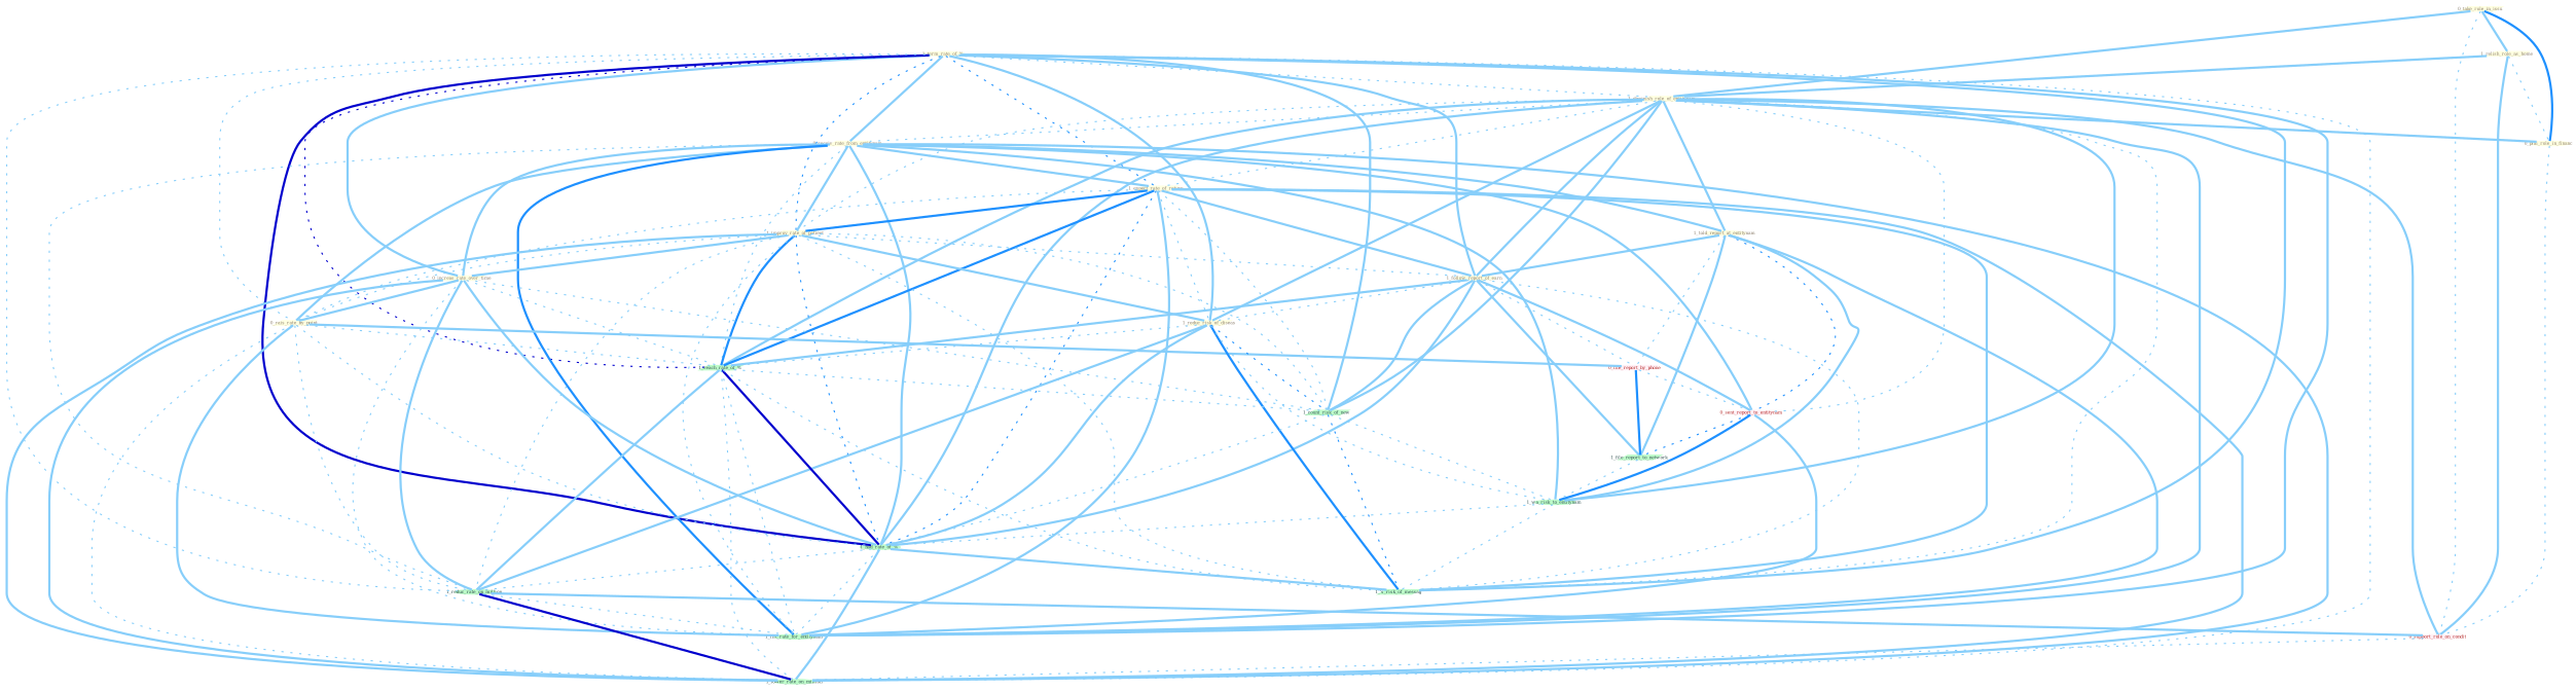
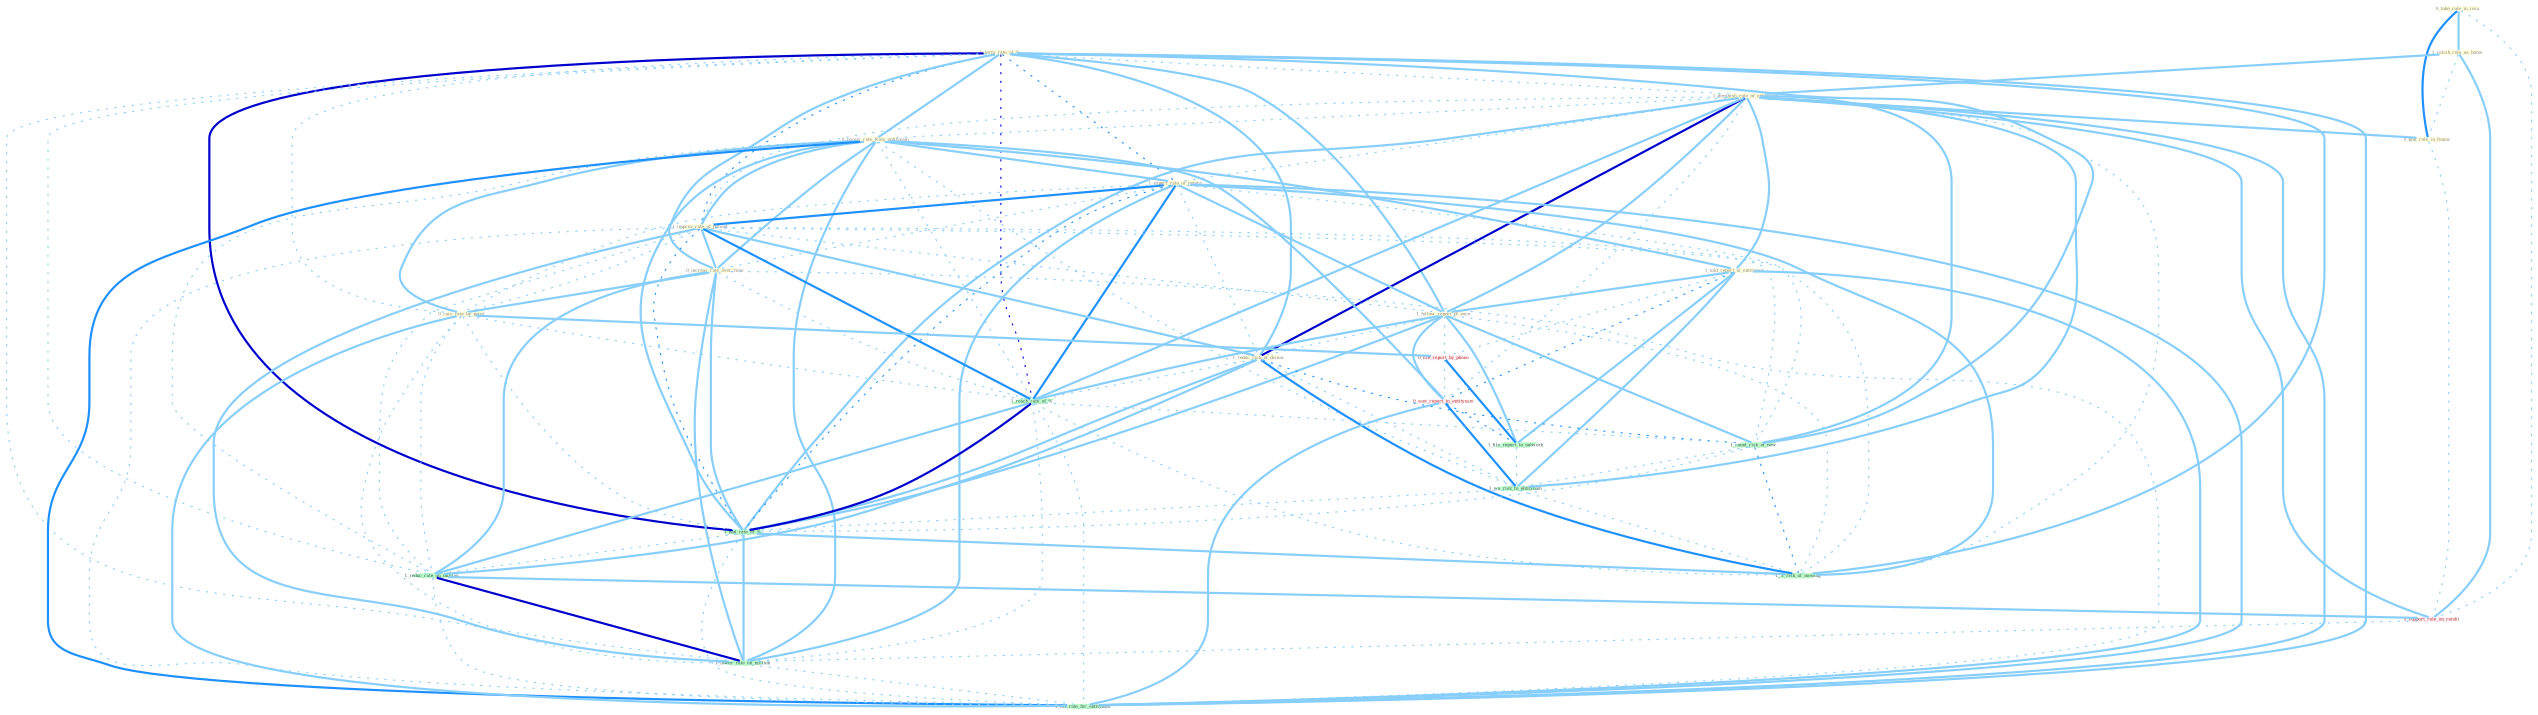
  graph {
    node [color="#ffffe0" fixedsize=true fontcolor="#8b7d6b" fontsize=4 shape=parallelogram style=filled]
    edge [color="#87cefa" style=bold w=1]
    "0_take_role_in_issu " [height=.06 width=.5]
    "1_term_rate_of_% " [height=.06 shape=ellipse width=.5]
    "1_relish_role_as_home " [height=.06 width=.5]
    "1_diminish_role_of_entitynam " [height=.06 width=.5]
    "0_receiv_rate_from_entitynam " [height=.06 width=.5]
    "1_expect_rate_of_return " [height=.06 width=.5]
    "1_told_report_at_entitynam " [height=.06 shape=ellipse width=.5]
    "0_plai_role_in_financ " [height=.06 shape=ellipse width=.5]
    "1_improv_rate_of_patient " [height=.06 width=.5]
    "0_increas_rate_over_time " [height=.06 width=.5]
    "0_rais_rate_by_point " [height=.06 width=.5]
    "1_follow_report_of_earn " [height=.06 shape=ellipse width=.5]
    "1_reduc_risk_of_diseas " [height=.06 width=.5]
    "0_file_report_by_phone " [color="#fff0f5" fontcolor="#b22222" height=.06 width=.5]
    "0_sent_report_to_entitynam " [color="#fff0f5" fontcolor="#b22222" height=.06 shape=ellipse width=.5]
    "0_support_role_on_condit " [color="#fff0f5" fontcolor="#b22222" height=.06 shape=ellipse width=.5]
    "1_reach_rate_of_% " [color="#BDFCC9" fontcolor="#2f4f4f" height=.06 width=.5]
    "1_count_risk_of_new " [color="#BDFCC9" fontcolor="#2f4f4f" height=.06 width=.5]
    "1_had_rate_of_% " [color="#BDFCC9" fontcolor="#2f4f4f" height=.06 shape=ellipse width=.5]
    "1_reduc_rate_on_million " [color="#BDFCC9" fontcolor="#2f4f4f" height=.06 shape=ellipse width=.5]
    "1_'s_risk_of_messag " [color="#BDFCC9" fontcolor="#2f4f4f" height=.06 width=.5]
    "1_lower_rate_on_million " [color="#BDFCC9" fontcolor="#2f4f4f" height=.06 shape=ellipse width=.5]
    "1_lift_rate_for_entitynam " [color="#BDFCC9" fontcolor="#2f4f4f" height=.06 shape=ellipse width=.5]
    "1_wa_risk_to_entitynam " [color="#BDFCC9" fontcolor="#2f4f4f" height=.06 shape=ellipse width=.5]
    "1_file_report_to_network " [color="#BDFCC9" fontcolor="#2f4f4f" height=.06 width=.5]
    subgraph sub_1 {
      "0_take_role_in_issu "
      "1_term_rate_of_% "
      "1_relish_role_as_home "
      "1_diminish_role_of_entitynam "
      "0_receiv_rate_from_entitynam "
      "1_expect_rate_of_return "
      "1_told_report_at_entitynam "
      "0_plai_role_in_financ "
      "1_improv_rate_of_patient "
      "0_increas_rate_over_time "
      "0_rais_rate_by_point "
      "1_follow_report_of_earn "
      "1_reduc_risk_of_diseas "
    }
    subgraph sub_2 {
      "0_file_report_by_phone "
      "0_sent_report_to_entitynam "
      "0_support_role_on_condit "
    }
    "0_take_role_in_issu " -- "1_relish_role_as_home "
-   "0_take_role_in_issu " -- "1_diminish_role_of_entitynam "
    "0_take_role_in_issu " -- "0_plai_role_in_financ " [color="#1e90ff" w=2]
    "0_take_role_in_issu " -- "0_support_role_on_condit " [style=dotted]
    "1_term_rate_of_% " -- "1_diminish_role_of_entitynam " [style=dotted]
    "1_term_rate_of_% " -- "0_receiv_rate_from_entitynam "
    "1_term_rate_of_% " -- "1_expect_rate_of_return " [color="#1e90ff" style=dotted w=2]
    "1_term_rate_of_% " -- "1_improv_rate_of_patient " [color="#1e90ff" style=dotted w=2]
    "1_term_rate_of_% " -- "0_increas_rate_over_time "
    "1_term_rate_of_% " -- "0_rais_rate_by_point " [style=dotted]
    "1_term_rate_of_% " -- "1_follow_report_of_earn "
    "1_term_rate_of_% " -- "1_reduc_risk_of_diseas "
    "1_term_rate_of_% " -- "1_reach_rate_of_% " [color="#0000cd" style=dotted w=3]
    "1_term_rate_of_% " -- "1_count_risk_of_new "
    "1_term_rate_of_% " -- "1_had_rate_of_% " [color="#0000cd" w=3]
    "1_term_rate_of_% " -- "1_reduc_rate_on_million " [style=dotted]
    "1_term_rate_of_% " -- "1_'s_risk_of_messag "
    "1_term_rate_of_% " -- "1_lower_rate_on_million " [style=dotted]
    "1_term_rate_of_% " -- "1_lift_rate_for_entitynam "
    "1_relish_role_as_home " -- "1_diminish_role_of_entitynam "
    "1_relish_role_as_home " -- "0_plai_role_in_financ " [style=dotted]
    "1_relish_role_as_home " -- "0_support_role_on_condit "
    "1_diminish_role_of_entitynam " -- "0_receiv_rate_from_entitynam " [style=dotted]
    "1_diminish_role_of_entitynam " -- "1_expect_rate_of_return " [style=dotted]
    "1_diminish_role_of_entitynam " -- "1_told_report_at_entitynam "
    "1_diminish_role_of_entitynam " -- "0_plai_role_in_financ "
    "1_diminish_role_of_entitynam " -- "1_improv_rate_of_patient " [style=dotted]
    "1_diminish_role_of_entitynam " -- "1_follow_report_of_earn "
-   "1_diminish_role_of_entitynam " -- "1_reduc_risk_of_diseas "
+   "1_diminish_role_of_entitynam " -- "1_reduc_risk_of_diseas " [color="#0000cd"]
    "1_diminish_role_of_entitynam " -- "0_sent_report_to_entitynam " [style=dotted]
    "1_diminish_role_of_entitynam " -- "0_support_role_on_condit "
    "1_diminish_role_of_entitynam " -- "1_reach_rate_of_% "
    "1_diminish_role_of_entitynam " -- "1_count_risk_of_new "
    "1_diminish_role_of_entitynam " -- "1_had_rate_of_% "
    "1_diminish_role_of_entitynam " -- "1_'s_risk_of_messag " [style=dotted]
    "1_diminish_role_of_entitynam " -- "1_lift_rate_for_entitynam "
    "1_diminish_role_of_entitynam " -- "1_wa_risk_to_entitynam "
    "0_receiv_rate_from_entitynam " -- "1_expect_rate_of_return "
    "0_receiv_rate_from_entitynam " -- "1_told_report_at_entitynam "
    "0_receiv_rate_from_entitynam " -- "1_improv_rate_of_patient "
    "0_receiv_rate_from_entitynam " -- "0_increas_rate_over_time "
    "0_receiv_rate_from_entitynam " -- "0_rais_rate_by_point "
    "0_receiv_rate_from_entitynam " -- "0_sent_report_to_entitynam "
    "0_receiv_rate_from_entitynam " -- "1_reach_rate_of_% " [style=dotted]
    "0_receiv_rate_from_entitynam " -- "1_had_rate_of_% "
    "0_receiv_rate_from_entitynam " -- "1_reduc_rate_on_million " [style=dotted]
    "0_receiv_rate_from_entitynam " -- "1_lower_rate_on_million "
    "0_receiv_rate_from_entitynam " -- "1_lift_rate_for_entitynam " [color="#1e90ff" w=2]
-   "0_receiv_rate_from_entitynam " -- "1_wa_risk_to_entitynam "
+   "0_receiv_rate_from_entitynam " -- "1_wa_risk_to_entitynam " [style=dotted]
    "1_expect_rate_of_return " -- "1_improv_rate_of_patient " [color="#1e90ff" w=2]
-   "1_count_risk_of_new " -- "0_increas_rate_over_time " [style=dotted]
+   "1_expect_rate_of_return " -- "0_increas_rate_over_time " [style=dotted]
    "1_expect_rate_of_return " -- "0_rais_rate_by_point " [style=dotted]
    "1_expect_rate_of_return " -- "1_follow_report_of_earn "
    "1_expect_rate_of_return " -- "1_reduc_risk_of_diseas " [style=dotted]
    "1_expect_rate_of_return " -- "1_reach_rate_of_% " [color="#1e90ff" w=2]
    "1_expect_rate_of_return " -- "1_count_risk_of_new " [style=dotted]
    "1_expect_rate_of_return " -- "1_had_rate_of_% " [color="#1e90ff" style=dotted w=2]
    "1_expect_rate_of_return " -- "1_'s_risk_of_messag "
    "1_expect_rate_of_return " -- "1_lower_rate_on_million "
    "1_expect_rate_of_return " -- "1_lift_rate_for_entitynam "
    "1_told_report_at_entitynam " -- "1_follow_report_of_earn "
    "1_told_report_at_entitynam " -- "0_file_report_by_phone " [style=dotted]
    "1_told_report_at_entitynam " -- "0_sent_report_to_entitynam " [color="#1e90ff" style=dotted w=2]
    "1_told_report_at_entitynam " -- "1_lift_rate_for_entitynam "
    "1_told_report_at_entitynam " -- "1_wa_risk_to_entitynam "
    "1_told_report_at_entitynam " -- "1_file_report_to_network "
    "0_plai_role_in_financ " -- "0_support_role_on_condit " [style=dotted]
    "1_improv_rate_of_patient " -- "0_increas_rate_over_time "
    "1_improv_rate_of_patient " -- "0_rais_rate_by_point " [style=dotted]
    "1_improv_rate_of_patient " -- "1_follow_report_of_earn " [style=dotted]
    "1_improv_rate_of_patient " -- "1_reduc_risk_of_diseas "
    "1_improv_rate_of_patient " -- "1_reach_rate_of_% " [color="#1e90ff" w=2]
    "1_improv_rate_of_patient " -- "1_count_risk_of_new " [style=dotted]
    "1_improv_rate_of_patient " -- "1_had_rate_of_% " [color="#1e90ff" style=dotted w=2]
    "1_improv_rate_of_patient " -- "1_reduc_rate_on_million " [style=dotted]
    "1_improv_rate_of_patient " -- "1_'s_risk_of_messag " [style=dotted]
    "1_improv_rate_of_patient " -- "1_lower_rate_on_million "
    "1_improv_rate_of_patient " -- "1_lift_rate_for_entitynam " [style=dotted]
    "0_increas_rate_over_time " -- "0_rais_rate_by_point "
    "0_increas_rate_over_time " -- "1_reach_rate_of_% " [style=dotted]
    "0_increas_rate_over_time " -- "1_had_rate_of_% "
    "0_increas_rate_over_time " -- "1_reduc_rate_on_million "
    "0_increas_rate_over_time " -- "1_lower_rate_on_million "
    "0_increas_rate_over_time " -- "1_lift_rate_for_entitynam " [style=dotted]
    "0_rais_rate_by_point " -- "0_file_report_by_phone "
    "0_rais_rate_by_point " -- "1_reach_rate_of_% " [style=dotted]
    "0_rais_rate_by_point " -- "1_had_rate_of_% " [style=dotted]
    "0_rais_rate_by_point " -- "1_reduc_rate_on_million " [style=dotted]
    "0_rais_rate_by_point " -- "1_lower_rate_on_million " [style=dotted]
    "0_rais_rate_by_point " -- "1_lift_rate_for_entitynam "
    "1_follow_report_of_earn " -- "1_reduc_risk_of_diseas " [style=dotted]
    "1_follow_report_of_earn " -- "0_file_report_by_phone " [style=dotted]
    "1_follow_report_of_earn " -- "0_sent_report_to_entitynam "
    "1_follow_report_of_earn " -- "1_reach_rate_of_% "
    "1_follow_report_of_earn " -- "1_count_risk_of_new "
    "1_follow_report_of_earn " -- "1_had_rate_of_% "
    "1_follow_report_of_earn " -- "1_'s_risk_of_messag " [style=dotted]
    "1_follow_report_of_earn " -- "1_file_report_to_network "
    "1_reduc_risk_of_diseas " -- "1_reach_rate_of_% " [style=dotted]
    "1_reduc_risk_of_diseas " -- "1_count_risk_of_new " [color="#1e90ff" style=dotted w=2]
    "1_reduc_risk_of_diseas " -- "1_had_rate_of_% "
    "1_reduc_risk_of_diseas " -- "1_reduc_rate_on_million "
    "1_reduc_risk_of_diseas " -- "1_'s_risk_of_messag " [color="#1e90ff" w=2]
    "1_reduc_risk_of_diseas " -- "1_wa_risk_to_entitynam " [style=dotted]
    "0_file_report_by_phone " -- "0_sent_report_to_entitynam " [style=dotted]
    "0_file_report_by_phone " -- "1_file_report_to_network " [color="#1e90ff" w=2]
    "0_sent_report_to_entitynam " -- "1_lift_rate_for_entitynam "
    "0_sent_report_to_entitynam " -- "1_wa_risk_to_entitynam " [color="#1e90ff" w=2]
    "0_sent_report_to_entitynam " -- "1_file_report_to_network " [color="#1e90ff" style=dotted w=2]
    "0_support_role_on_condit " -- "1_lower_rate_on_million " [style=dotted]
    "1_reach_rate_of_% " -- "1_count_risk_of_new " [style=dotted]
    "1_reach_rate_of_% " -- "1_had_rate_of_% " [color="#0000cd" w=3]
    "1_reach_rate_of_% " -- "1_reduc_rate_on_million "
    "1_reach_rate_of_% " -- "1_'s_risk_of_messag " [style=dotted]
    "1_reach_rate_of_% " -- "1_lower_rate_on_million " [style=dotted]
    "1_reach_rate_of_% " -- "1_lift_rate_for_entitynam " [style=dotted]
    "1_count_risk_of_new " -- "1_had_rate_of_% " [style=dotted]
    "1_count_risk_of_new " -- "1_'s_risk_of_messag " [color="#1e90ff" style=dotted w=2]
    "1_count_risk_of_new " -- "1_wa_risk_to_entitynam " [style=dotted]
    "1_had_rate_of_% " -- "1_reduc_rate_on_million " [style=dotted]
    "1_had_rate_of_% " -- "1_'s_risk_of_messag "
    "1_had_rate_of_% " -- "1_lower_rate_on_million "
    "1_had_rate_of_% " -- "1_lift_rate_for_entitynam " [style=dotted]
    "1_reduc_rate_on_million " -- "0_support_role_on_condit "
    "1_reduc_rate_on_million " -- "1_lower_rate_on_million " [color="#0000cd" w=3]
    "1_reduc_rate_on_million " -- "1_lift_rate_for_entitynam " [style=dotted]
+   "1_lower_rate_on_million " -- "1_lift_rate_for_entitynam " [style=dotted]
    "1_wa_risk_to_entitynam " -- "1_had_rate_of_% " [style=dotted]
    "1_wa_risk_to_entitynam " -- "1_'s_risk_of_messag " [style=dotted]
    "1_file_report_to_network " -- "1_wa_risk_to_entitynam " [style=dotted]
  }
